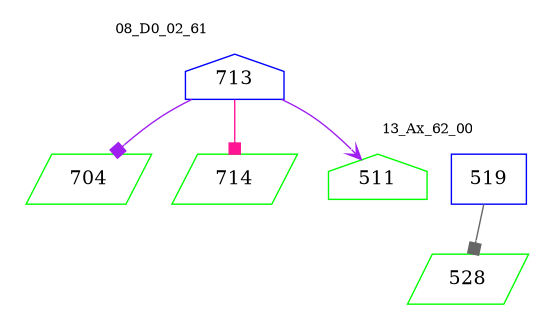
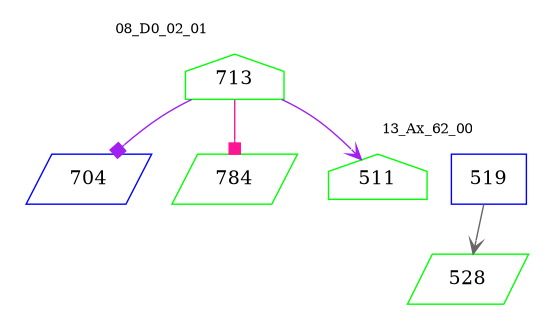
  digraph {
    node [color=green shape=parallelogram]
    edge [arrowhead=vee color=purple]
    n1 [color=blue label=519 shape=box]
    n2 [label=511 shape=house]
    n3 [label=528]
-   n4 [color=blue label=713 shape=house]
-   n5 [label=704]
-   n6 [label=714]
+   n4 [label=713 shape=house]
+   n5 [color=blue label=704]
+   n6 [label=784]
    subgraph cluster_1 {
      color=white
      fontsize=10
      label="13_Ax_62_00"
      n1
      n2
      n3
    }
    subgraph cluster_2 {
      color=white
      fontsize=10
-     label="08_D0_02_61"
+     label="08_D0_02_01"
      n4
      n5
      n6
    }
-   n1 -> n3 [arrowhead=box color=gray40]
+   n1 -> n3 [color=gray40]
    n4 -> n2
    n4 -> n5 [arrowhead=box]
    n4 -> n6 [arrowhead=box color=deeppink]
  }
